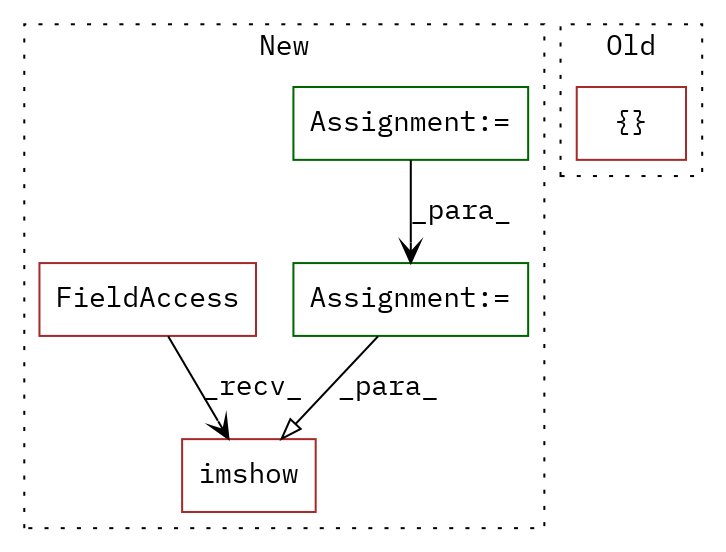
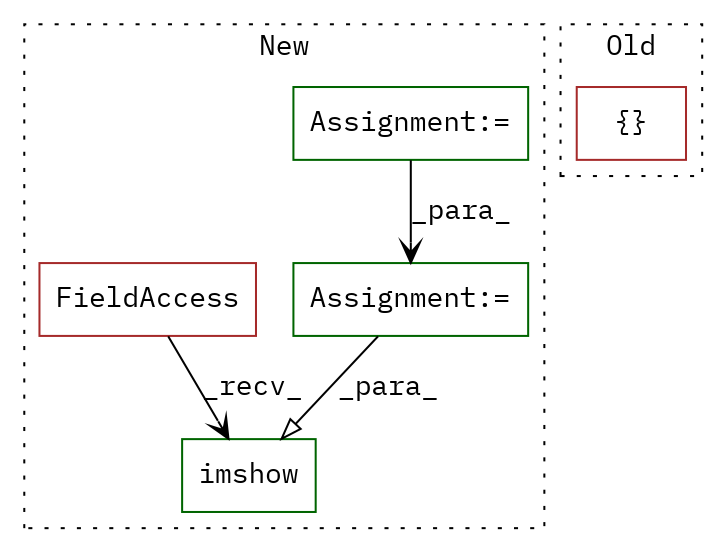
  digraph {
    fontname="IBM Plex Mono"
    node [a=7 l=1 shape=box color=darkgreen fontname="IBM Plex Mono"]
    edge [arrowhead=vee fontname="IBM Plex Mono"]
-   n1 [a=32 l="7,1" label=imshow s="1266,1280" color=brown]
+   n1 [a=32 l="7,1" label=imshow s="1266,1280"]
    n2 [label="Assignment:=" s=958]
    n3 [label="Assignment:=" s=999]
    n4 [a=22 l=10 label=FieldAccess s=1248 color=brown]
    n5 [a=4 l="1,1" label="{}" s="973,996" color=brown]
    subgraph cluster_1 {
      label=New
      style=dotted
      n1
      n2
      n3
      n4
    }
    subgraph cluster_2 {
      label=Old
      style=dotted
      n5
    }
    n2 -> n3 [label=_para_]
    n3 -> n1 [label=_para_ arrowhead=onormal]
    n4 -> n1 [label=_recv_]
  }
